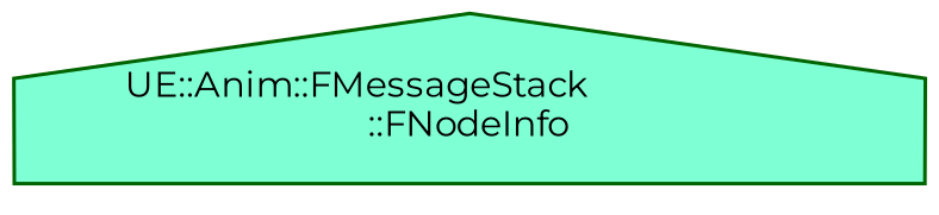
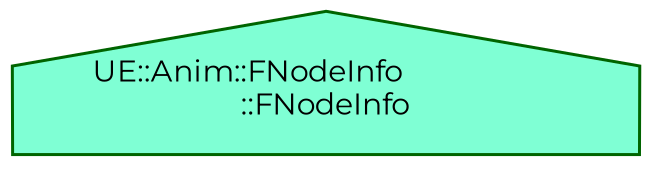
  digraph {
    rankdir=LR
    fontname=Montserrat
-   n1 [color=darkgreen fillcolor=aquamarine fontname=Montserrat fontsize=10 height=0.2 label="UE::Anim::FMessageStack\l::FNodeInfo" shape=house style=filled width=0.4]
+   n1 [color=darkgreen fillcolor=aquamarine fontname=Montserrat fontsize=10 height=0.2 label="UE::Anim::FNodeInfo\l::FNodeInfo" shape=house style=filled width=0.4]
  }
